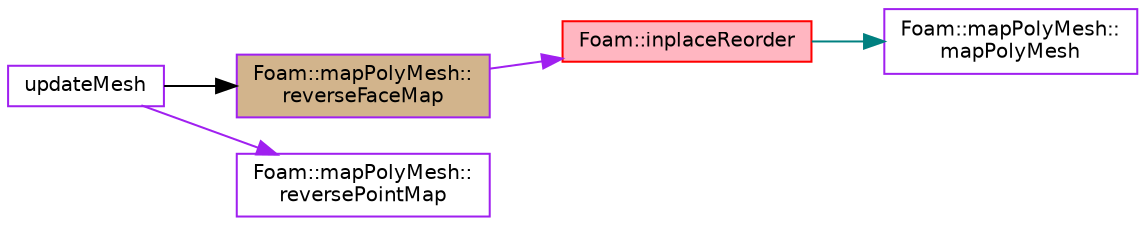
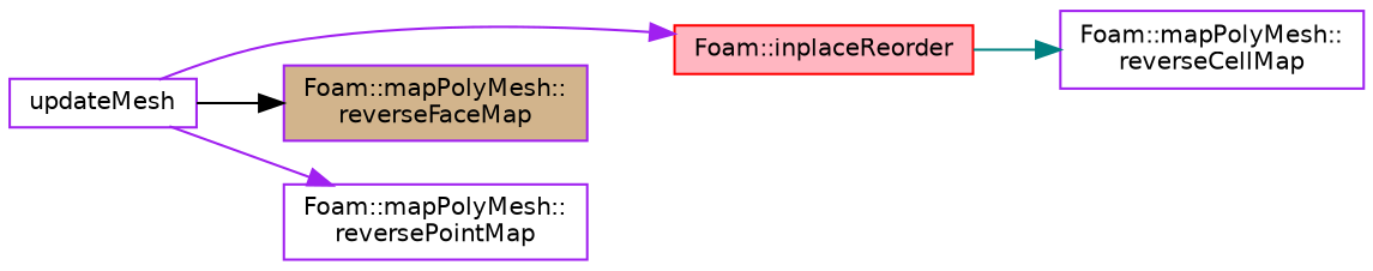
  digraph {
    rankdir=LR
    node [color=purple fillcolor=white fontname=Helvetica fontsize=10 shape=record style=filled]
    edge [color=purple fontname=Helvetica fontsize=10 labelfontname=Helvetica labelfontsize=10 style=solid]
    n1 [fontcolor=black height=0.2 label=updateMesh width=0.4]
    n2 [color=red fillcolor=lightpink height=0.2 label="Foam::inplaceReorder" width=0.4]
    n3 [fillcolor=tan height=0.2 label="Foam::mapPolyMesh::\lreverseFaceMap" width=0.4]
    n4 [height=0.2 label="Foam::mapPolyMesh::\lreversePointMap" width=0.4]
-   n5 [height=0.2 label="Foam::mapPolyMesh::\lmapPolyMesh" width=0.4]
-   n3 -> n2
+   n5 [height=0.2 label="Foam::mapPolyMesh::\lreverseCellMap" width=0.4]
+   n1 -> n2
    n1 -> n3 [color=black]
    n1 -> n4
    n2 -> n5 [color=teal]
  }
